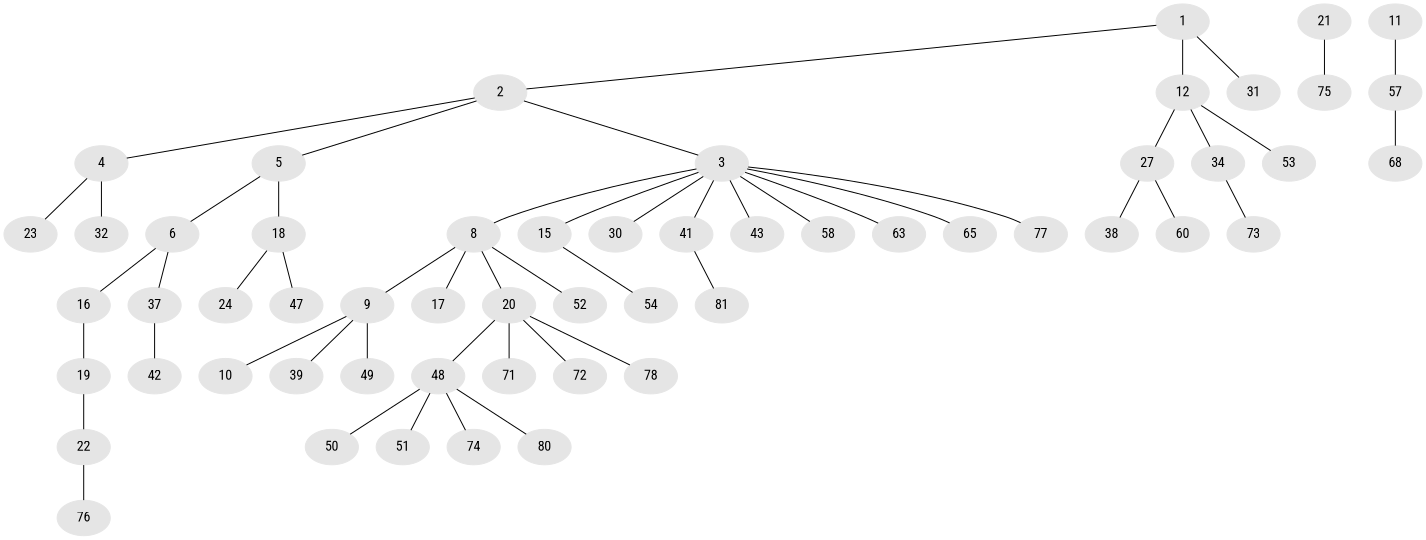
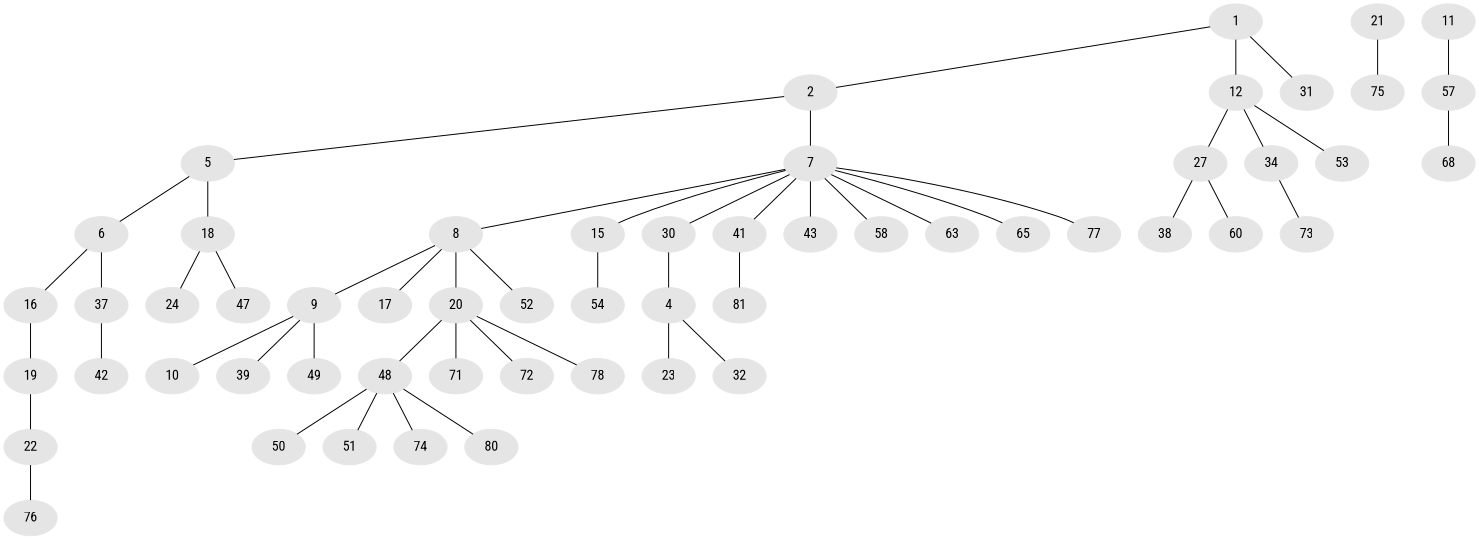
  graph {
    fontname="Roboto Condensed"
    node [color=gray90 fontname="Roboto Condensed" style=filled]
    edge [fontname="Roboto Condensed"]
    1 [super="+3"]
    2
    12 [super="+22"]
    31
    4 [super="+29"]
    5 [super="+35"]
-   7 [super="+13" label=3]
+   7 [super="+13"]
    27 [super="+33"]
    34 [super="+66"]
    53
    21 [super="+25"]
    75
    23
    32
    6 [super="+79"]
    18 [super="+82"]
    8 [super="+14"]
    15 [super="+55"]
    30
    41 [super="+44"]
    43 [super="+59"]
    58
    63
    65
    77
    16
    37
    24
    47
    19 [super="+64"]
    42 [super="+45"]
    9 [super="+61"]
    17
    20 [super="+36"]
    52
    11 [super="+28"]
    57 [super="+67"]
    54
    81
    10 [super="+62"]
    39
    49 [super="+69"]
    48 [super="+56"]
    71
    72
    78
    68 [super="+83"]
    38 [super="+46"]
    60
    73
    n51 [label=22 super="+40"]
    76
    50
    51
    74
    80
    1 -- 2
    1 -- 12
    1 -- 31
-   2 -- 4
+   30 -- 4
    2 -- 5
    2 -- 7
    12 -- 27
    12 -- 34
    12 -- 53
    4 -- 23
    4 -- 32
    5 -- 6
    5 -- 18
    7 -- 8
    7 -- 15
    7 -- 30
    7 -- 41
    7 -- 43
    7 -- 58
    7 -- 63
    7 -- 65
    7 -- 77
    27 -- 38
    27 -- 60
    34 -- 73
    21 -- 75
    6 -- 16
    6 -- 37
    18 -- 24
    18 -- 47
    8 -- 9
    8 -- 17
    8 -- 20
    8 -- 52
    15 -- 54
    41 -- 81
    16 -- 19
    37 -- 42
    19 -- n51
    9 -- 10
    9 -- 39
    9 -- 49
    20 -- 48
    20 -- 71
    20 -- 72
    20 -- 78
    11 -- 57
    57 -- 68
    48 -- 50
    48 -- 51
    48 -- 74
    48 -- 80
    n51 -- 76
  }
